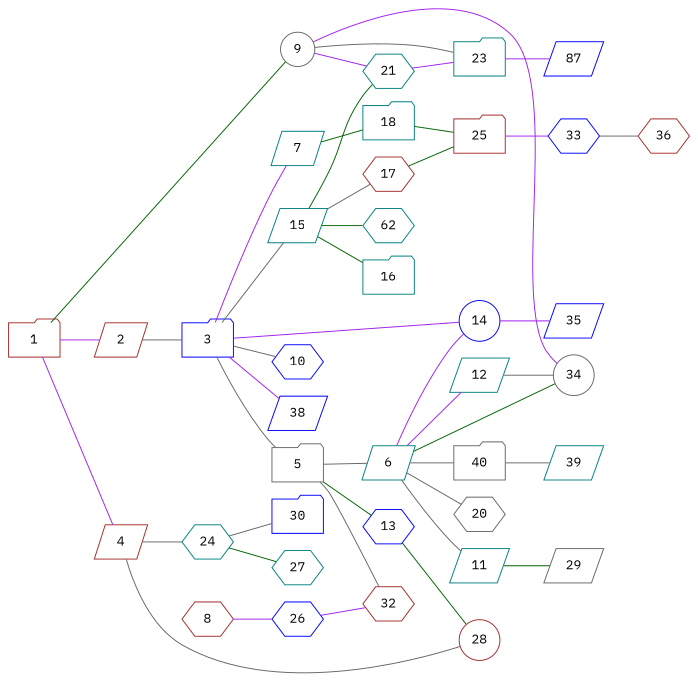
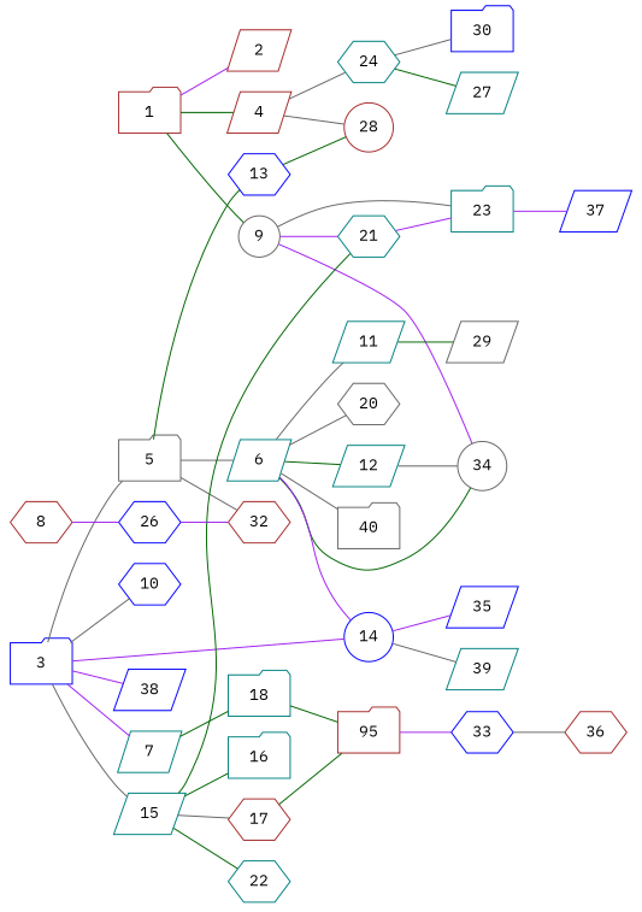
  graph {
    fontname="IBM Plex Mono"
    rankdir=LR
    node [color=teal fontname="IBM Plex Mono" shape=hexagon]
    edge [color=gray40 fontname="IBM Plex Mono"]
    1 [color=brown shape=folder]
    2 [color=brown shape=parallelogram]
    4 [color=brown shape=parallelogram]
    9 [color=gray40 shape=circle]
    3 [color=blue shape=folder]
    24
    28 [color=brown shape=circle]
    34 [color=gray40 shape=circle]
    21
    23 [shape=folder]
    5 [color=gray40 shape=folder]
    7 [shape=parallelogram]
    10 [color=blue]
    14 [color=blue shape=circle]
    15 [shape=parallelogram]
    38 [color=blue shape=parallelogram]
-   27
+   27 [shape=parallelogram]
    30 [color=blue shape=folder]
-   37 [color=blue shape=parallelogram label=87]
+   37 [color=blue shape=parallelogram]
    6 [shape=parallelogram]
    13 [color=blue]
    32 [color=brown]
    18 [shape=folder]
    8 [color=brown]
    26 [color=blue]
    35 [color=blue shape=parallelogram]
    39 [shape=parallelogram]
    16 [shape=folder]
    17 [color=brown]
-   22 [label=62]
+   22
    11 [shape=parallelogram]
    12 [shape=parallelogram]
    20 [color=gray40]
    40 [color=gray40 shape=folder]
-   25 [color=brown shape=folder]
+   25 [color=brown shape=folder label=95]
    29 [color=gray40 shape=parallelogram]
    33 [color=blue]
    36 [color=brown]
    1 -- 2 [color=purple]
-   1 -- 4 [color=purple]
+   1 -- 4 [color=darkgreen]
    1 -- 9 [color=darkgreen]
-   2 -- 3
    4 -- 24
    4 -- 28
    9 -- 34 [color=purple]
    9 -- 21 [color=purple]
    9 -- 23
    3 -- 5
    3 -- 7 [color=purple]
    3 -- 10
    3 -- 14 [color=purple]
    3 -- 15
    3 -- 38 [color=purple]
    24 -- 27 [color=darkgreen]
    24 -- 30
    21 -- 23 [color=purple]
    23 -- 37 [color=purple]
    5 -- 6
    5 -- 13 [color=darkgreen]
    5 -- 32
    7 -- 18 [color=darkgreen]
    14 -- 35 [color=purple]
-   40 -- 39
+   14 -- 39
    15 -- 21 [color=darkgreen]
    15 -- 16 [color=darkgreen]
    15 -- 17
    15 -- 22 [color=darkgreen]
    6 -- 34 [color=darkgreen]
    6 -- 14 [color=purple]
    6 -- 11
-   6 -- 12 [color=purple]
+   6 -- 12 [color=darkgreen]
    6 -- 20
    6 -- 40
    13 -- 28 [color=darkgreen]
    18 -- 25 [color=darkgreen]
    8 -- 26 [color=purple]
    26 -- 32 [color=purple]
    17 -- 25 [color=darkgreen]
    11 -- 29 [color=darkgreen]
    12 -- 34
    25 -- 33 [color=purple]
    33 -- 36
  }
